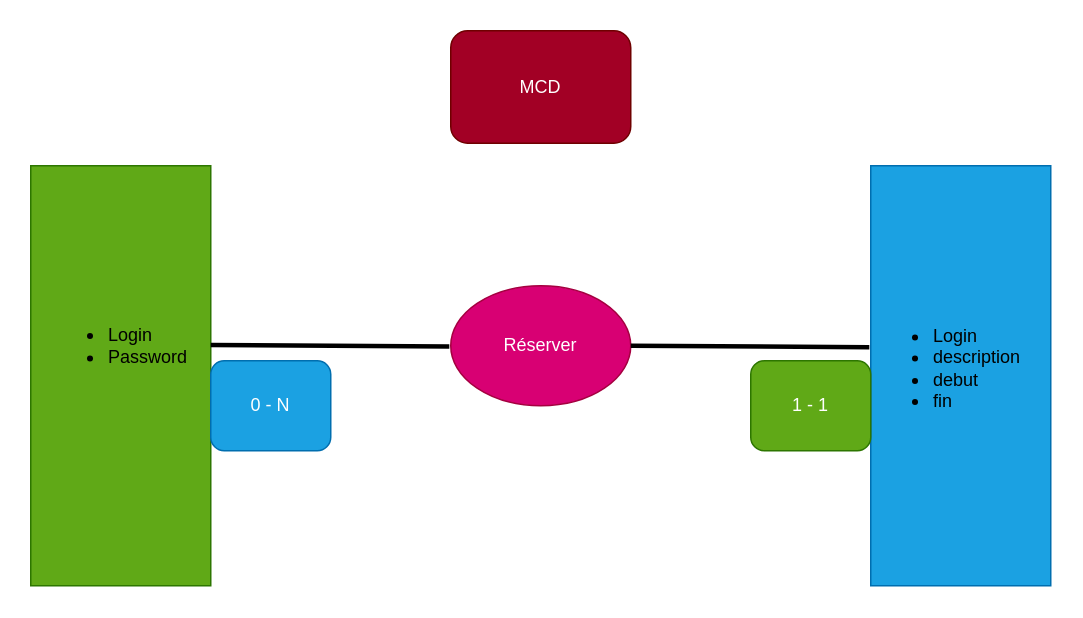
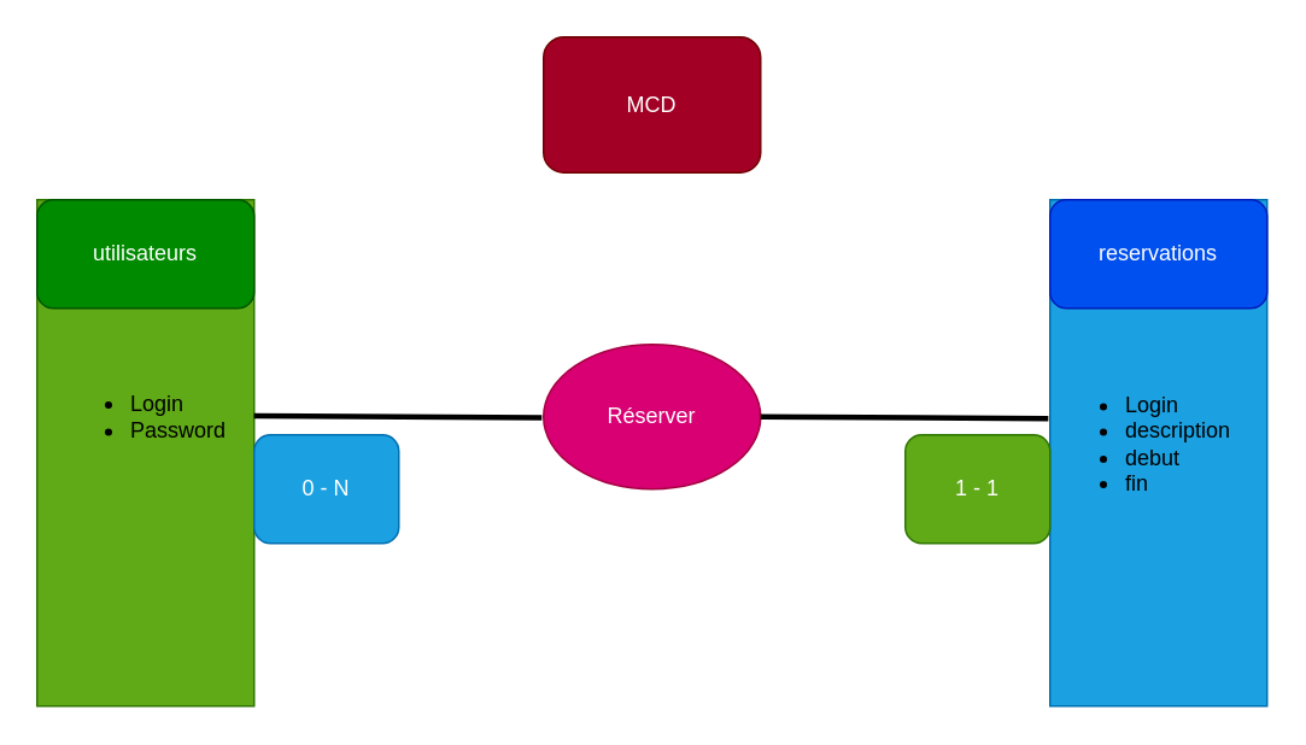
  <mxCell id="0" />
  <mxCell id="1" parent="0" />
  <mxCell id="2" value="" style="rounded=0;whiteSpace=wrap;html=1;fillColor=#60a917;fontColor=#ffffff;strokeColor=#2D7600;" parent="1" vertex="1"><mxGeometry x="20" y="110" width="120" height="280" as="geometry" /></mxCell>
+ <mxCell id="3" value="utilisateurs" style="rounded=1;whiteSpace=wrap;html=1;fillColor=#008a00;fontColor=#ffffff;strokeColor=#005700;" parent="1" vertex="1"><mxGeometry x="20" y="110" width="120" height="60" as="geometry" /></mxCell>
  <mxCell id="4" value="MCD" style="rounded=1;whiteSpace=wrap;html=1;fillColor=#a20025;fontColor=#ffffff;strokeColor=#6F0000;" parent="1" vertex="1"><mxGeometry x="300" y="20" width="120" height="75" as="geometry" /></mxCell>
  <mxCell id="5" value="" style="rounded=0;whiteSpace=wrap;html=1;fillColor=#1ba1e2;fontColor=#ffffff;strokeColor=#006EAF;" parent="1" vertex="1"><mxGeometry x="580" y="110" width="120" height="280" as="geometry" /></mxCell>
+ <mxCell id="6" value="reservations" style="rounded=1;whiteSpace=wrap;html=1;fillColor=#0050ef;fontColor=#ffffff;strokeColor=#001DBC;" parent="1" vertex="1"><mxGeometry x="580" y="110" width="120" height="60" as="geometry" /></mxCell>
  <mxCell id="7" value="&lt;div&gt;&lt;br&gt;&lt;/div&gt;" style="text;strokeColor=none;fillColor=none;html=1;whiteSpace=wrap;verticalAlign=middle;overflow=hidden;" parent="1" vertex="1"><mxGeometry x="590" y="170" width="100" height="80" as="geometry" /></mxCell>
  <mxCell id="8" value="Réserver" style="ellipse;whiteSpace=wrap;html=1;fillColor=#d80073;fontColor=#ffffff;strokeColor=#A50040;" parent="1" vertex="1"><mxGeometry x="300" y="190" width="120" height="80" as="geometry" /></mxCell>
  <mxCell id="9" value="" style="endArrow=none;html=1;entryX=-0.008;entryY=0.432;entryDx=0;entryDy=0;entryPerimeter=0;exitX=1;exitY=0.5;exitDx=0;exitDy=0;strokeWidth=3;" parent="1" source="8" target="5" edge="1"><mxGeometry width="50" height="50" relative="1" as="geometry"><mxPoint x="370" y="240" as="sourcePoint" /><mxPoint x="420" y="190" as="targetPoint" /></mxGeometry></mxCell>
  <mxCell id="10" value="" style="endArrow=none;html=1;entryX=-0.008;entryY=0.432;entryDx=0;entryDy=0;entryPerimeter=0;exitX=1;exitY=0.5;exitDx=0;exitDy=0;strokeWidth=3;" parent="1" edge="1"><mxGeometry width="50" height="50" relative="1" as="geometry"><mxPoint x="140" y="229.5" as="sourcePoint" /><mxPoint x="299.04" y="230.46" as="targetPoint" /></mxGeometry></mxCell>
  <mxCell id="11" value="0 - N" style="rounded=1;whiteSpace=wrap;html=1;fillColor=#1ba1e2;fontColor=#ffffff;strokeColor=#006EAF;" parent="1" vertex="1"><mxGeometry x="140" y="240" width="80" height="60" as="geometry" /></mxCell>
  <mxCell id="12" value="1 - 1" style="rounded=1;whiteSpace=wrap;html=1;fillColor=#60a917;fontColor=#ffffff;strokeColor=#2D7600;" parent="1" vertex="1"><mxGeometry x="500" y="240" width="80" height="60" as="geometry" /></mxCell>
  <mxCell id="13" value="&lt;ul&gt;&lt;li&gt;Login&lt;/li&gt;&lt;li&gt;Password&lt;/li&gt;&lt;/ul&gt;" style="text;strokeColor=none;fillColor=none;html=1;whiteSpace=wrap;verticalAlign=middle;overflow=hidden;" vertex="1" parent="1"><mxGeometry x="30" y="190" width="100" height="80" as="geometry" /></mxCell>
  <mxCell id="14" value="&lt;ul&gt;&lt;li&gt;Login&lt;/li&gt;&lt;li&gt;description&lt;/li&gt;&lt;li&gt;debut&lt;/li&gt;&lt;li&gt;fin&lt;/li&gt;&lt;/ul&gt;" style="text;strokeColor=none;fillColor=none;html=1;whiteSpace=wrap;verticalAlign=middle;overflow=hidden;" vertex="1" parent="1"><mxGeometry x="580" y="190" width="100" height="110" as="geometry" /></mxCell>
